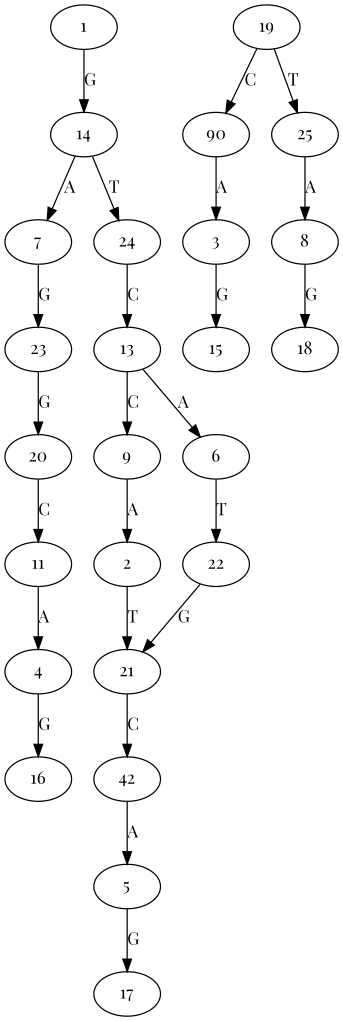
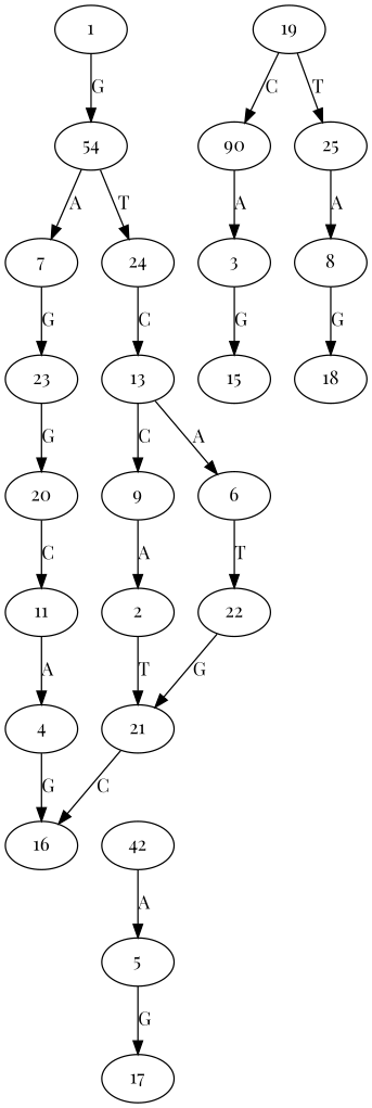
  strict digraph {
    fontname="Playfair Display"
    node [fontname="Playfair Display"]
    edge [fontname="Playfair Display"]
    9
    2
    21
    n4 [label=42]
    n5 [label=90]
    3
    15
    11
    4
    16
    5
    17
    13
    6
    22
-   14
+   14 [label=54]
    7
    24
    23
    20
    25
    8
    18
    19
    1
    9 -> 2 [label=A]
    2 -> 21 [label=T]
-   21 -> n4 [label=C]
+   21 -> 16 [label=C]
    n4 -> 5 [label=A]
    n5 -> 3 [label=A]
    3 -> 15 [label=G]
    11 -> 4 [label=A]
    4 -> 16 [label=G]
    5 -> 17 [label=G]
    13 -> 9 [label=C]
    13 -> 6 [label=A]
    6 -> 22 [label=T]
    22 -> 21 [label=G]
    14 -> 7 [label=A]
    14 -> 24 [label=T]
    7 -> 23 [label=G]
    24 -> 13 [label=C]
    23 -> 20 [label=G]
    20 -> 11 [label=C]
    25 -> 8 [label=A]
    8 -> 18 [label=G]
    19 -> n5 [label=C]
    19 -> 25 [label=T]
    1 -> 14 [label=G]
  }
